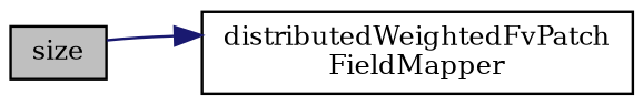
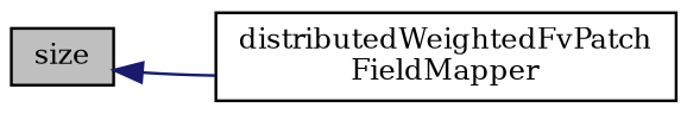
  digraph {
    rankdir=LR
    fontname="DejaVu Serif"
    node [color=black fontname="DejaVu Serif" fontsize=10 shape=record]
    n1 [fillcolor=grey75 fontcolor=black height=0.2 label=size style=filled width=0.4]
    n2 [height=0.2 label="distributedWeightedFvPatch\lFieldMapper" width=0.4]
-   n2 -> n1 [color=midnightblue dir=back fontname="DejaVu Serif" fontsize=10 labelfontname=Helvetica labelfontsize=10 style=solid]
+   n1 -> n2 [color=midnightblue dir=back fontname="DejaVu Serif" fontsize=10 labelfontname=Helvetica labelfontsize=10 style=solid]
  }
